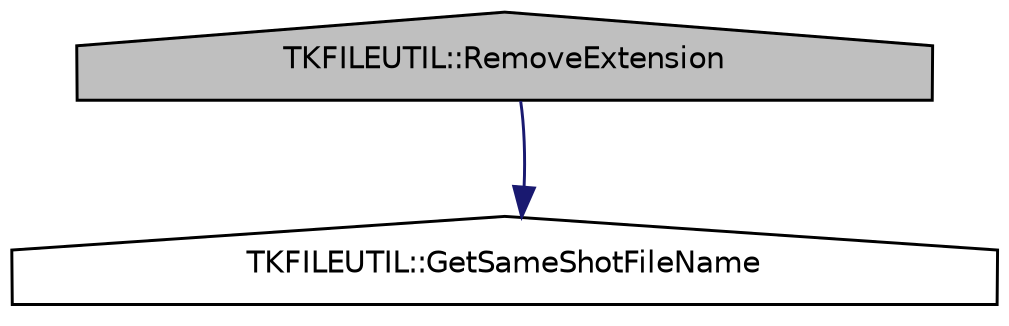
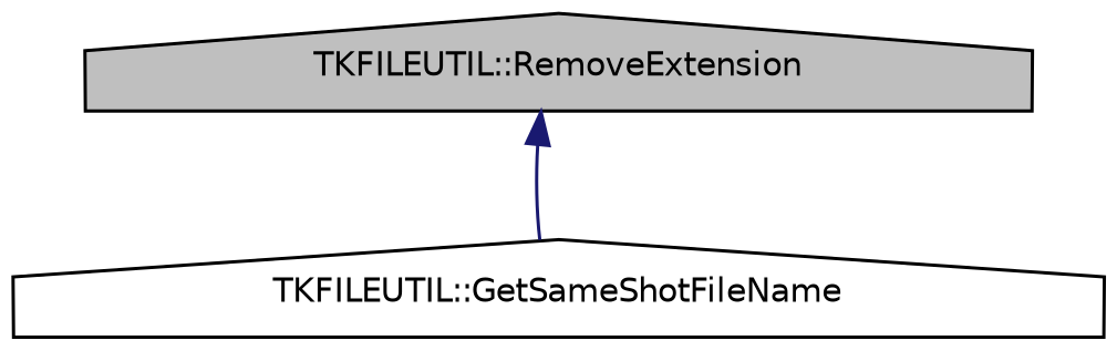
  digraph {
    rankdir=TB
    node [color=black fontname=Helvetica fontsize=10 shape=house style=filled]
    n1 [fillcolor=grey75 fontcolor=black height=0.2 label="TKFILEUTIL::RemoveExtension" width=0.4]
    n2 [fillcolor=white height=0.2 label="TKFILEUTIL::GetSameShotFileName" width=0.4]
-   n2 -> n1 [color=midnightblue dir=back fontname=Helvetica fontsize=10 labelfontname=Helvetica labelfontsize=10 style=solid]
+   n1 -> n2 [color=midnightblue dir=back fontname=Helvetica fontsize=10 labelfontname=Helvetica labelfontsize=10 style=solid]
  }
